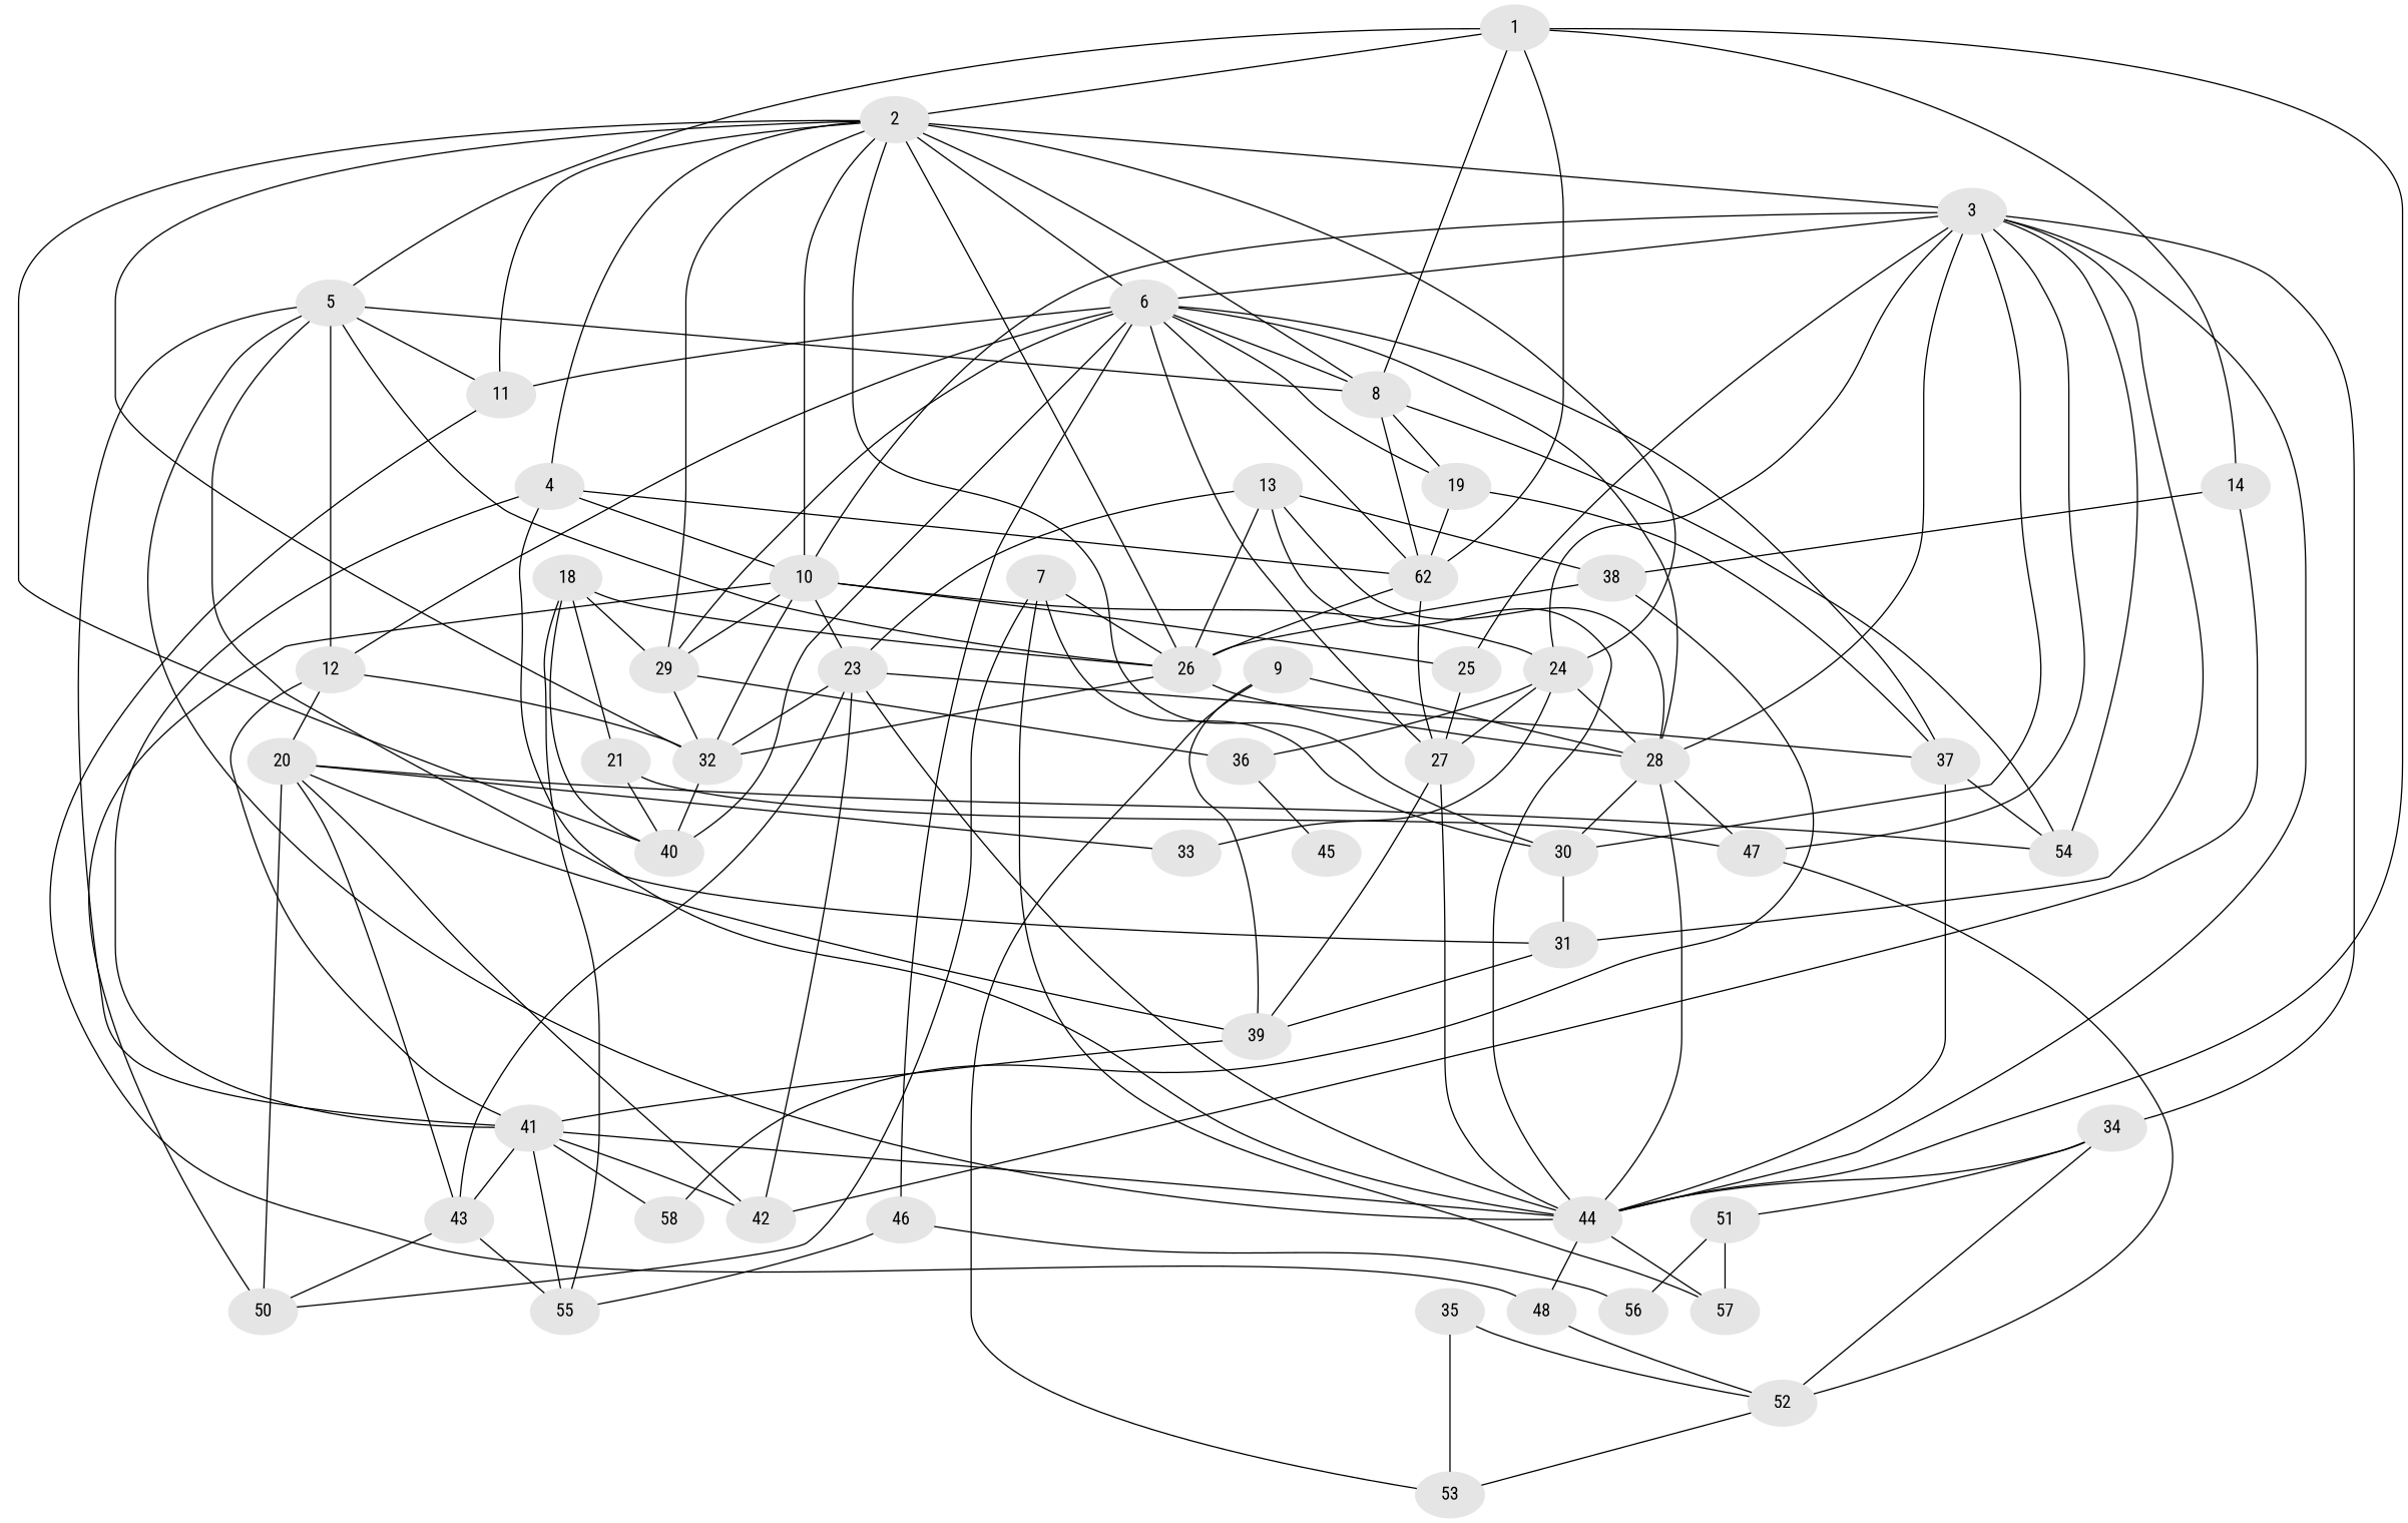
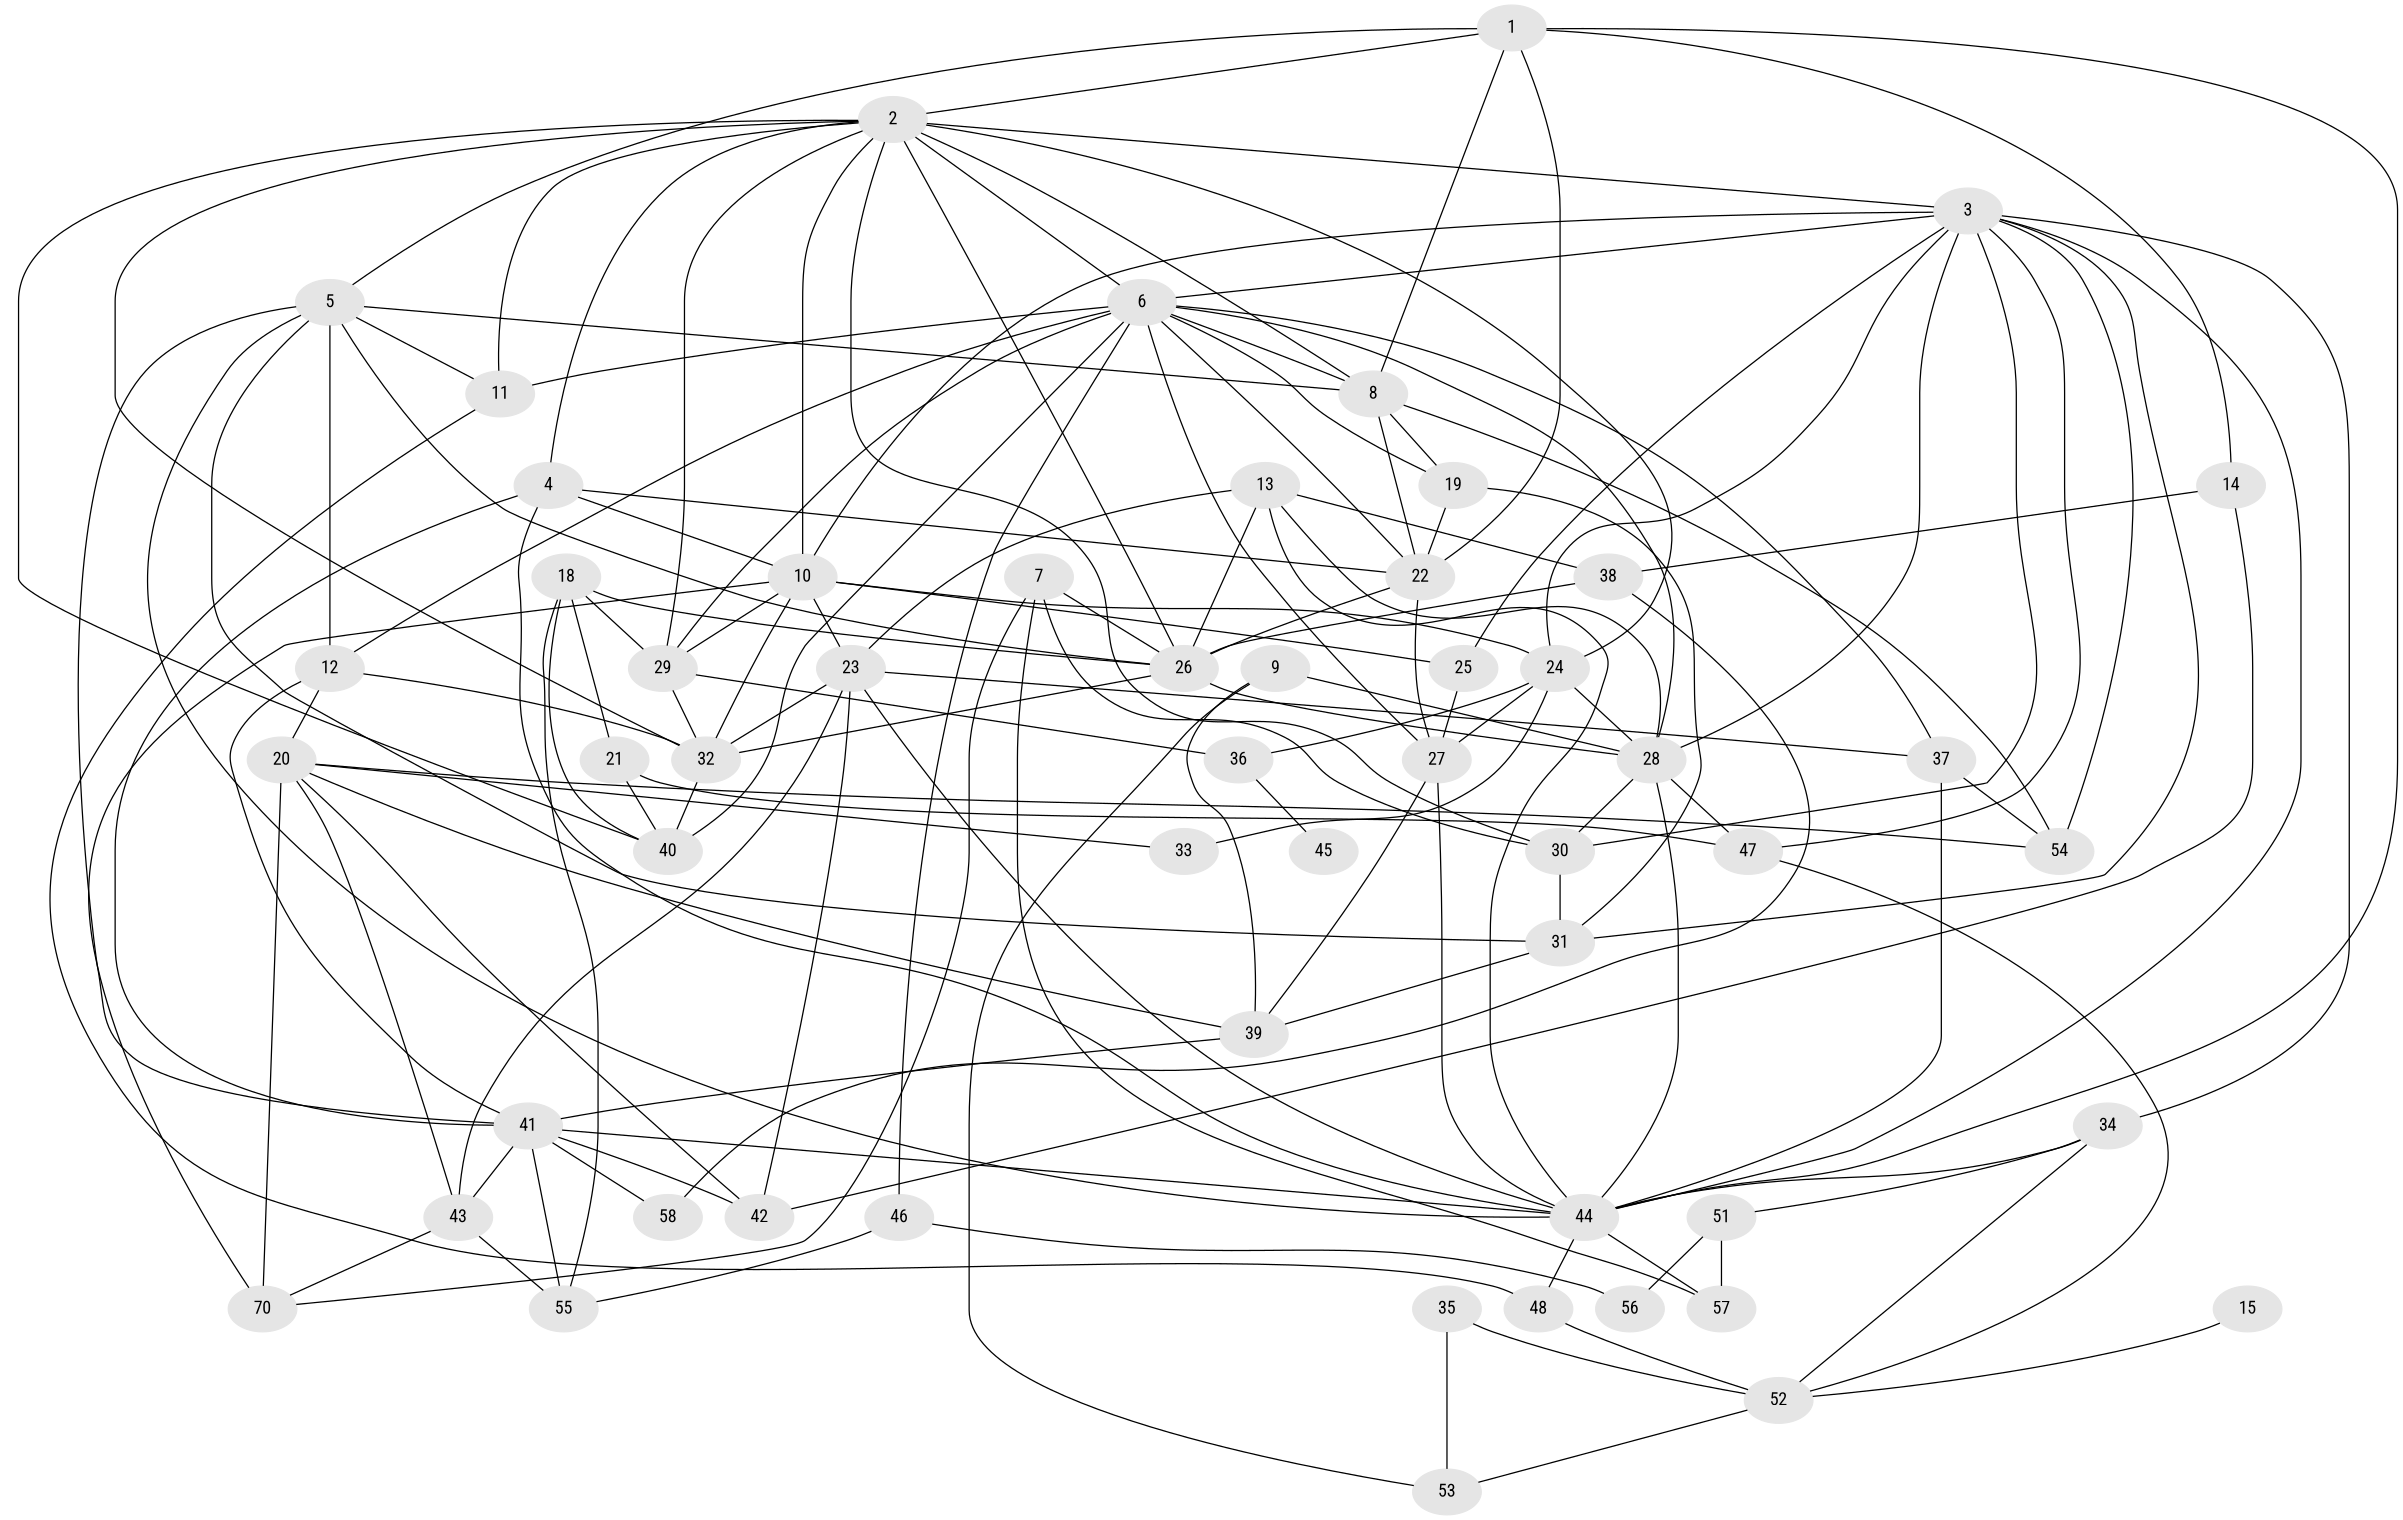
  graph {
    fontname="Roboto Condensed"
    node [color=gray90 fontname="Roboto Condensed" style=filled]
    edge [fontname="Roboto Condensed" weight=1.0]
    1
    2
    5
    8
    14
-   22 [label=62]
+   22
    44
    3
    4
    6
    10
    11
    24
    26
    29
    30
    32
    40
    31
    41
    12
    54
    19
    42
    38
    27
    57
    48
    25
    28
    34
    47
    37
    46
-   50
+   50 [label=70]
    23
    33
    36
    39
    52
    51
    55
    43
    58
    20
    56
    7
+   15
    9
    53
    13
    35
    18
    21
    45
    1 -- 2 [weight=2.0]
    1 -- 5
    1 -- 8
    1 -- 14
    1 -- 22
    1 -- 44
    2 -- 8
    2 -- 3
    2 -- 4
    2 -- 6 [weight=3.0]
    2 -- 10 [weight=2.0]
    2 -- 11
    2 -- 24
    2 -- 26
    2 -- 29
    2 -- 30
    2 -- 32
    2 -- 40 [weight=2.0]
    5 -- 8 [weight=3.0]
    5 -- 44
    5 -- 11
    5 -- 26
    5 -- 31
    5 -- 41 [weight=2.0]
    5 -- 12
    8 -- 22
    8 -- 54
    8 -- 19
    14 -- 42
    14 -- 38
    22 -- 26
    22 -- 27
    44 -- 57
    44 -- 48
    3 -- 44
    3 -- 6
    3 -- 10
    3 -- 24
    3 -- 30
    3 -- 31
    3 -- 54
    3 -- 25
    3 -- 28
    3 -- 34
    3 -- 47
    4 -- 22
    4 -- 44
    4 -- 10
    4 -- 41
    6 -- 8 [weight=3.0]
    6 -- 22
    6 -- 11 [weight=3.0]
    6 -- 29
    6 -- 40
    6 -- 12
    6 -- 19
    6 -- 27
    6 -- 28
    6 -- 37 [weight=2.0]
    6 -- 46
    10 -- 24
    10 -- 29
    10 -- 32
    10 -- 25
    10 -- 50
    10 -- 23
    11 -- 48
    24 -- 27
    24 -- 28
    24 -- 33
    24 -- 36
    26 -- 32
    26 -- 28 [weight=2.0]
    29 -- 32
    29 -- 36
    30 -- 31
    32 -- 40
    31 -- 39
    41 -- 44
    41 -- 42
    41 -- 55
    41 -- 43
    41 -- 58
    12 -- 32
    12 -- 41 [weight=3.0]
    12 -- 20
    19 -- 22
-   19 -- 37
+   19 -- 31
    38 -- 26
    38 -- 58
    27 -- 44
    27 -- 39
    48 -- 52
    25 -- 27
    28 -- 44 [weight=2.0]
    28 -- 30
    28 -- 47
    34 -- 44
    34 -- 52
    34 -- 51
    47 -- 52
    37 -- 44
    37 -- 54
    46 -- 55
    46 -- 56
    23 -- 44
    23 -- 32
    23 -- 42
    23 -- 37
    23 -- 43
    36 -- 45
    39 -- 41
    52 -- 53
    51 -- 57
    51 -- 56
    43 -- 50
    43 -- 55
    20 -- 54
    20 -- 42
    20 -- 50
    20 -- 33
    20 -- 39
    20 -- 43
    7 -- 26
    7 -- 30
    7 -- 57
    7 -- 50
+   15 -- 52
    9 -- 28
    9 -- 39
    9 -- 53
    13 -- 44
    13 -- 26
    13 -- 38
    13 -- 28
    13 -- 23
    35 -- 52
    35 -- 53
    18 -- 26
    18 -- 29
    18 -- 40
    18 -- 55
    18 -- 21
    21 -- 40
    21 -- 47
  }
